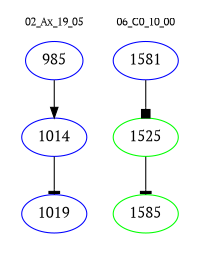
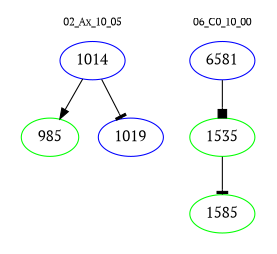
  digraph {
    fontname="PT Serif"
    node [color=blue fontname="PT Serif"]
    edge [arrowhead=tee color=black fontname="PT Serif"]
    n1 [label=1014]
-   n2 [label=985]
+   n2 [color=green label=985]
    n3 [label=1019]
-   n4 [label=1581]
-   n5 [color=green label=1525]
+   n4 [label=6581]
+   n5 [color=green label=1535]
    n6 [color=green label=1585]
    subgraph cluster_1 {
      color=white
      fontsize=10
-     label="02_Ax_19_05"
+     label="02_Ax_10_05"
      n1
      n2
      n3
    }
    subgraph cluster_2 {
      color=white
      fontsize=10
      label="06_C0_10_00"
      n4
      n5
      n6
    }
-   n2 -> n1 [arrowhead=normal]
+   n1 -> n2 [arrowhead=normal]
    n1 -> n3
    n4 -> n5 [arrowhead=box]
    n5 -> n6
  }
